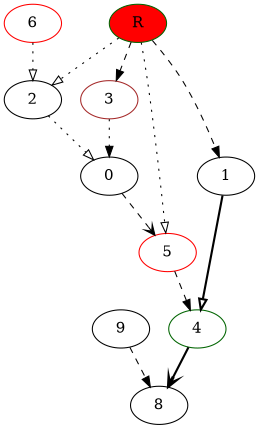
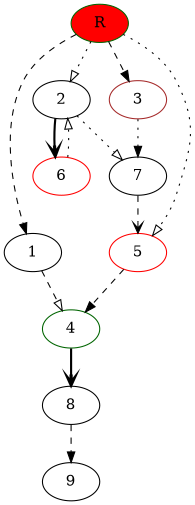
  digraph {
    node [color=black]
    edge [arrowhead=onormal style=dashed]
    4 [color=darkgreen]
    1
    8
    6 [color=red]
    2
-   7 [label=0]
+   7
    5 [color=red]
    3 [color=brown]
    9
    R [color=darkgreen fillcolor="#ff0000" style=filled]
    4 -> 8 [arrowhead=vee style=bold]
-   1 -> 4 [style=bold]
-   9 -> 8 [arrowhead=normal]
+   1 -> 4
+   8 -> 9 [arrowhead=normal]
    6 -> 2 [style=dotted]
+   2 -> 6 [arrowhead=vee style=bold]
    2 -> 7 [style=dotted]
    7 -> 5 [arrowhead=vee]
    5 -> 4 [arrowhead=normal]
    3 -> 7 [arrowhead=normal style=dotted]
    R -> 1 [arrowhead=normal]
    R -> 2 [style=dotted]
    R -> 5 [style=dotted]
    R -> 3 [arrowhead=normal]
  }
